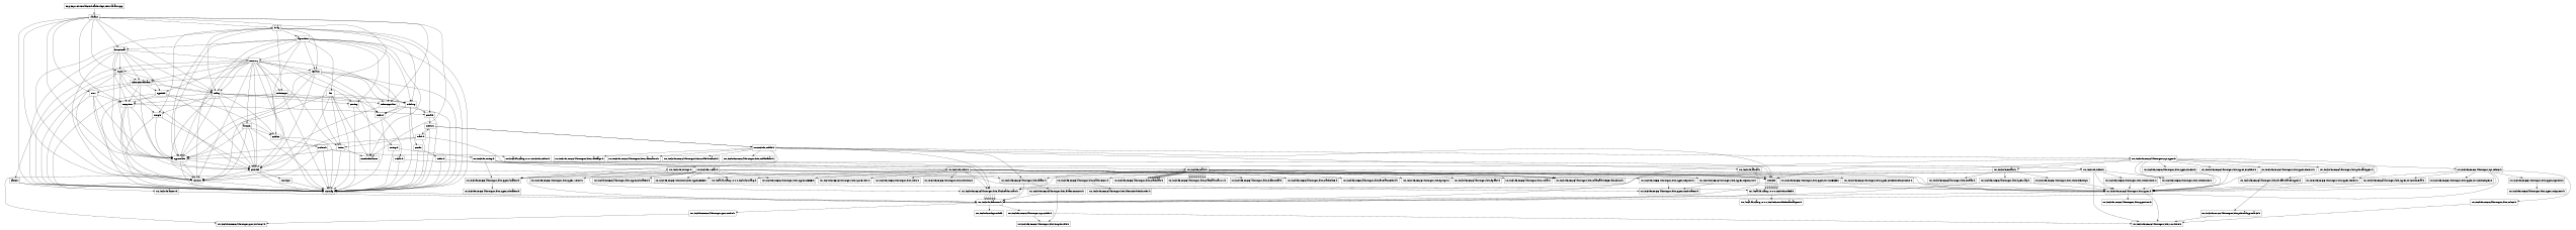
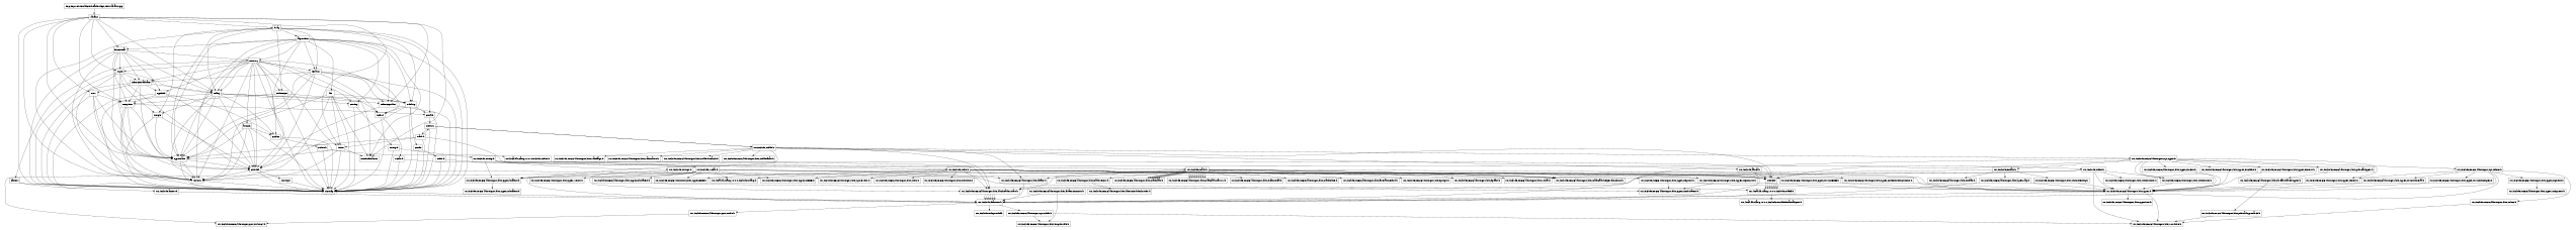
  digraph {
    node [shape=box]
    n1 [label=variant]
    n2 [label=__config]
    n3 [label=version]
    n4 [label=type_traits]
    n5 [label=array]
    n6 [label=utility]
    n7 [label=stdexcept_list]
    n8 [label=limits]
    n9 [label=__undef_macros]
    n10 [label=exception]
    n11 [label=new]
    n12 [label=tuple]
    n13 [label=functional]
    n14 [label="usr/include/features.h"]
    n15 [label=__tuple]
    n16 [label=cstddef]
    n17 [label=__debug]
    n18 [label=cstdlib]
    n19 [label=iterator]
    n20 [label=algorithm]
    n21 [label=stdexcept]
    n22 [label=cstring]
    n23 [label=cstdint]
    n24 [label=__functional_base]
    n25 [label=typeinfo]
    n26 [label=memory]
    n27 [label="tmp/tmpw8iwRO.libcxx.header.deps/test_variant.cpp"]
    n28 [label="usr/include/stdc-predef.h"]
    n29 [label="usr/include/x86_64-linux-gnu/sys/cdefs.h"]
    n30 [label="usr/include/x86_64-linux-gnu/gnu/stubs.h"]
    n31 [label="usr/include/x86_64-linux-gnu/bits/wordsize.h"]
    n32 [label="usr/include/x86_64-linux-gnu/bits/long-double.h"]
    n33 [label="usr/include/x86_64-linux-gnu/gnu/stubs-64.h"]
    n34 [label="usr/local/lib/clang/10.0.0/include/stddef.h"]
    n35 [label=__nullptr]
    n36 [label="usr/local/lib/clang/10.0.0/include/__stddef_max_align_t.h"]
    n37 [label=iosfwd]
    n38 [label=cstdio]
    n39 [label="stdlib.h"]
    n40 [label=bit]
    n41 [label="string.h"]
    n42 [label="stdint.h"]
    n43 [label="usr/include/string.h"]
    n44 [label="usr/include/x86_64-linux-gnu/bits/libc-header-start.h"]
    n45 [label="stddef.h"]
    n46 [label="usr/include/x86_64-linux-gnu/bits/types/locale_t.h"]
    n47 [label="usr/include/strings.h"]
    n48 [label="usr/include/x86_64-linux-gnu/bits/types/__locale_t.h"]
    n49 [label="usr/local/lib/clang/10.0.0/include/stdint.h"]
    n50 [label="usr/include/stdint.h"]
    n51 [label="usr/include/x86_64-linux-gnu/bits/types.h"]
    n52 [label="usr/include/x86_64-linux-gnu/bits/wchar.h"]
    n53 [label="usr/include/x86_64-linux-gnu/bits/stdint-intn.h"]
    n54 [label="usr/include/x86_64-linux-gnu/bits/stdint-uintn.h"]
    n55 [label="usr/include/x86_64-linux-gnu/bits/typesizes.h"]
    n56 [label="wchar.h"]
    n57 [label="stdio.h"]
    n58 [label="usr/include/wchar.h"]
    n59 [label="usr/include/x86_64-linux-gnu/bits/floatn.h"]
    n60 [label="usr/local/lib/clang/10.0.0/include/stdarg.h"]
    n61 [label="usr/include/x86_64-linux-gnu/bits/types/wint_t.h"]
    n62 [label="usr/include/x86_64-linux-gnu/bits/types/mbstate_t.h"]
    n63 [label="usr/include/x86_64-linux-gnu/bits/types/__FILE.h"]
    n64 [label="usr/include/x86_64-linux-stdc/bits/types/FILE.h"]
    n65 [label="usr/include/x86_64-linux-gnu/bits/floatn-common.h"]
    n66 [label="usr/include/x86_64-linux-gnu/bits/types/__mbstate_t.h"]
    n67 [label="usr/include/stdlib.h"]
    n68 [label="math.h"]
    n69 [label="usr/include/x86_64-linux-gnu/bits/waitflags.h"]
    n70 [label="usr/include/x86_64-linux-gnu/bits/waitstatus.h"]
    n71 [label="usr/include/x86_64-linux-gnu/sys/types.h"]
    n72 [label="usr/include/alloca.h"]
    n73 [label="usr/include/x86_64-linux-gnu/bits/stdlib-bsearch.h"]
    n74 [label="usr/include/x86_64-linux-gnu/bits/stdlib-float.h"]
    n75 [label="usr/include/math.h"]
    n76 [label="usr/include/x86_64-linux-gnu/bits/types/clock_t.h"]
    n77 [label="usr/include/x86_64-linux-gnu/bits/types/clockid_t.h"]
    n78 [label="usr/include/x86_64-linux-gnu/bits/types/time_t.h"]
    n79 [label="usr/include/x86_64-linux-gnu/bits/types/timer_t.h"]
    n80 [label="usr/include/endian.h"]
    n81 [label="usr/include/x86_64-linux-gnu/sys/select.h"]
    n82 [label="usr/include/x86_64-linux-gnu/bits/pthreadtypes.h"]
    n83 [label="usr/include/x86_64-linux-gnu/bits/endian.h"]
    n84 [label="usr/include/x86_64-linux-gnu/bits/byteswap.h"]
    n85 [label="usr/include/x86_64-linux-gnu/bits/uintn-identity.h"]
    n86 [label="usr/include/x86_64-linux-gnu/bits/select.h"]
    n87 [label="usr/include/x86_64-linux-gnu/bits/types/sigset_t.h"]
    n88 [label="usr/include/x86_64-linux-gnu/bits/types/struct_timeval.h"]
    n89 [label="usr/include/x86_64-linux-gnu/bits/types/struct_timespec.h"]
    n90 [label="usr/include/x86_64-linux-gnu/bits/thread-shared-types.h"]
    n91 [label="usr/include/x86_64-linux-gnu/bits/types/__sigset_t.h"]
    n92 [label="usr/include/x86_64-linux-gnu/bits/pthreadtypes-arch.h"]
    n93 [label="usr/include/x86_64-linux-gnu/bits/math-vector.h"]
    n94 [label="usr/include/x86_64-linux-gnu/bits/flt-eval-method.h"]
    n95 [label="usr/include/x86_64-linux-gnu/bits/fp-logb.h"]
    n96 [label="usr/include/x86_64-linux-gnu/bits/fp-fast.h"]
    n97 [label="usr/include/x86_64-linux-gnu/bits/mathcalls-helper-functions.h"]
    n98 [label="usr/include/x86_64-linux-gnu/bits/mathcalls.h"]
    n99 [label="usr/include/x86_64-linux-gnu/bits/mathcalls-narrow.h"]
    n100 [label="usr/include/x86_64-linux-gnu/bits/iscanonical.h"]
    n101 [label="usr/include/x86_64-linux-gnu/bits/mathinline.h"]
    n102 [label="usr/include/x86_64-linux-gnu/bits/libm-simd-decl-stubs.h"]
    n103 [label="usr/include/stdio.h"]
    n104 [label="usr/include/x86_64-linux-gnu/bits/types/__fpos_t.h"]
    n105 [label="usr/include/x86_64-linux-gnu/bits/types/__fpos64_t.h"]
    n106 [label="usr/include/x86_64-linux-gnu/bits/types/struct_FILE.h"]
    n107 [label="usr/include/x86_64-linux-gnu/bits/types/cookie_io_functions_t.h"]
    n108 [label="usr/include/x86_64-linux-gnu/bits/stdio_lim.h"]
    n109 [label="usr/include/x86_64-linux-gnu/bits/sys_errlist.h"]
    n110 [label="usr/include/x86_64-linux-gnu/bits/stdio.h"]
    n111 [label=cassert]
    n112 [label=atomic]
    n113 [label="usr/include/assert.h"]
    n1 -> n2
    n1 -> n3
    n1 -> n4
    n1 -> n5
    n1 -> n6
    n1 -> n7
    n1 -> n8
    n1 -> n9
    n1 -> n10
    n1 -> n11
    n1 -> n12
    n1 -> n13
    n2 -> n14
    n3 -> n2
    n4 -> n2
    n4 -> n3
    n4 -> n16
    n5 -> n2
    n5 -> n3
    n5 -> n4
    n5 -> n6
    n5 -> n15
    n5 -> n17
    n5 -> n18
    n5 -> n19
    n5 -> n20
    n5 -> n21
    n6 -> n2
    n6 -> n3
    n6 -> n4
    n6 -> n7
    n6 -> n15
    n6 -> n16
    n6 -> n17
    n6 -> n22
    n6 -> n23
    n7 -> n2
    n7 -> n16
    n8 -> n2
-   n42 -> n3
+   n8 -> n3
    n8 -> n4
    n8 -> n9
    n10 -> n2
    n10 -> n3
    n10 -> n4
    n10 -> n16
    n10 -> n18
    n11 -> n2
    n11 -> n3
    n11 -> n4
    n11 -> n10
    n11 -> n16
    n12 -> n2
    n12 -> n3
    n12 -> n4
    n12 -> n6
    n12 -> n15
    n12 -> n16
    n12 -> n24
    n13 -> n2
    n13 -> n3
    n13 -> n4
    n13 -> n6
    n13 -> n10
    n13 -> n12
    n13 -> n24
    n13 -> n25
    n13 -> n26
    n14 -> n28
    n14 -> n29
    n14 -> n30
    n15 -> n2
    n15 -> n4
    n15 -> n16
    n16 -> n2
    n16 -> n3
    n16 -> n34
    n16 -> n35
    n17 -> n2
    n17 -> n16
    n17 -> n18
    n17 -> n37
    n17 -> n38
    n18 -> n2
    n18 -> n39
    n19 -> n2
    n19 -> n3
    n19 -> n4
    n19 -> n7
    n19 -> n16
    n19 -> n17
    n19 -> n24
    n19 -> n37
    n20 -> n2
    n20 -> n3
    n20 -> n4
    n20 -> n6
    n20 -> n7
    n20 -> n9
    n20 -> n13
    n20 -> n16
    n20 -> n17
    n20 -> n19
    n20 -> n22
    n20 -> n26
    n20 -> n40
    n21 -> n2
    n21 -> n10
    n21 -> n37
    n22 -> n2
    n22 -> n41
    n23 -> n2
    n23 -> n42
    n24 -> n2
    n24 -> n4
    n24 -> n6
    n24 -> n10
    n24 -> n11
    n24 -> n25
    n25 -> n2
    n25 -> n10
    n25 -> n16
    n25 -> n23
    n26 -> n2
    n26 -> n3
    n26 -> n4
    n26 -> n6
    n26 -> n8
    n26 -> n9
    n26 -> n12
    n26 -> n16
    n26 -> n19
    n26 -> n21
    n26 -> n22
    n26 -> n23
    n26 -> n24
    n26 -> n25
    n26 -> n37
    n26 -> n111
    n26 -> n112
    n27 -> n1
    n29 -> n31
    n29 -> n32
    n30 -> n33
    n34 -> n36
    n35 -> n2
    n37 -> n2
    n37 -> n56
    n38 -> n2
    n38 -> n57
    n39 -> n2
    n39 -> n67
    n39 -> n67
    n39 -> n68
    n40 -> n2
    n40 -> n3
    n40 -> n4
    n40 -> n8
    n40 -> n9
    n40 -> n17
    n41 -> n2
    n41 -> n43
    n42 -> n2
    n42 -> n49
    n43 -> n44
    n43 -> n45
    n43 -> n46
    n43 -> n47
    n44 -> n14
    n44 -> n14
    n44 -> n14
    n44 -> n14
    n44 -> n14
    n44 -> n14
    n45 -> n34
    n45 -> n34
    n45 -> n34
    n45 -> n34
    n45 -> n34
    n45 -> n34
    n45 -> n34
    n46 -> n48
    n47 -> n14
    n47 -> n45
    n47 -> n46
    n49 -> n50
    n50 -> n31
    n50 -> n44
    n50 -> n51
    n50 -> n52
    n50 -> n53
    n50 -> n54
    n51 -> n14
    n51 -> n31
    n51 -> n55
    n53 -> n51
    n54 -> n51
    n56 -> n2
    n56 -> n58
    n57 -> n2
    n57 -> n103
    n58 -> n44
    n58 -> n45
    n58 -> n46
    n58 -> n52
    n58 -> n59
    n58 -> n60
    n58 -> n61
    n58 -> n62
    n58 -> n63
    n58 -> n64
    n59 -> n14
-   n59 -> n65
    n62 -> n66
    n65 -> n14
    n65 -> n32
    n67 -> n44
    n67 -> n45
    n67 -> n46
    n67 -> n59
    n67 -> n69
    n67 -> n70
    n67 -> n71
    n67 -> n72
    n67 -> n73
    n67 -> n74
    n68 -> n2
    n68 -> n4
    n68 -> n8
    n68 -> n39
    n68 -> n75
    n71 -> n14
    n71 -> n45
    n71 -> n51
    n71 -> n53
    n71 -> n76
    n71 -> n77
    n71 -> n78
    n71 -> n79
    n71 -> n80
    n71 -> n81
    n71 -> n82
    n72 -> n14
    n72 -> n45
    n75 -> n44
    n75 -> n51
    n75 -> n59
    n75 -> n93
    n75 -> n94
    n75 -> n95
    n75 -> n96
    n75 -> n97
    n75 -> n97
    n75 -> n97
    n75 -> n98
    n75 -> n98
    n75 -> n98
    n75 -> n98
    n75 -> n98
    n75 -> n98
    n75 -> n98
    n75 -> n99
    n75 -> n99
    n75 -> n99
    n75 -> n99
    n75 -> n99
    n75 -> n99
    n75 -> n99
    n75 -> n99
    n75 -> n99
    n75 -> n100
    n75 -> n101
    n76 -> n51
    n77 -> n51
    n78 -> n51
    n79 -> n51
    n80 -> n33
    n80 -> n83
    n80 -> n84
    n80 -> n85
    n81 -> n14
    n81 -> n51
    n81 -> n78
    n81 -> n86
    n81 -> n87
    n81 -> n88
    n81 -> n89
    n82 -> n90
    n84 -> n14
    n84 -> n51
    n85 -> n51
    n86 -> n31
    n87 -> n91
    n88 -> n51
    n89 -> n51
    n90 -> n92
    n92 -> n31
    n93 -> n102
    n103 -> n44
    n103 -> n45
    n103 -> n51
    n103 -> n60
    n103 -> n63
    n103 -> n64
    n103 -> n104
    n103 -> n105
    n103 -> n106
    n103 -> n107
    n103 -> n108
    n103 -> n109
    n103 -> n110
    n104 -> n51
    n104 -> n66
    n105 -> n51
    n105 -> n66
    n106 -> n51
    n107 -> n51
    n111 -> n2
    n111 -> n113
    n112 -> n2
    n112 -> n3
    n112 -> n4
    n112 -> n16
    n112 -> n23
    n113 -> n14
  }
